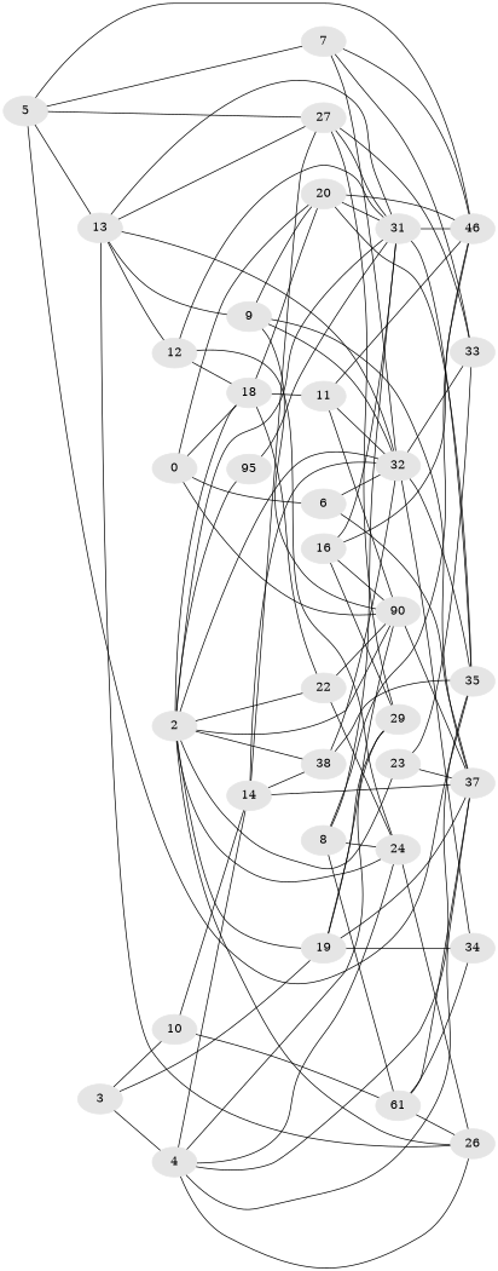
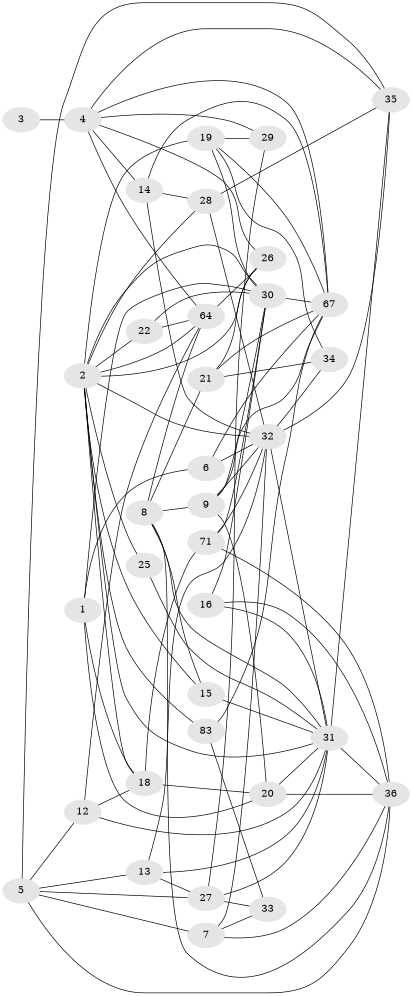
  graph {
    rankdir=LR
    node [color=gray90 style=filled]
    edge [weight=1.0]
-   1 [label=0]
+   1
    6
    18
    20
-   30 [label=90]
+   30
    32
-   37
-   11
+   37 [label=67]
+   11 [label=71]
    22
    31
    35
-   36 [label=46]
+   36
    2
+   15
    19
-   23
-   24
-   25 [label=95]
+   23 [label=83]
+   24 [label=64]
+   25
    26
-   28 [label=38]
+   28
    29
    34
    33
    3
    4
-   10
    14
-   21 [label=61]
+   21
    27
    5
    7
    12
    13
    8
    9
    16
    1 -- 6
    1 -- 18
    1 -- 20
    1 -- 30
    6 -- 32
    6 -- 37
    18 -- 20
    18 -- 11 [weight=2.0]
-   18 -- 22
    20 -- 31
-   20 -- 35
    20 -- 36
    30 -- 37
    32 -- 35
    32 -- 34
-   32 -- 33
+   32 -- 31
    11 -- 30
    11 -- 32
    11 -- 36
    22 -- 30
    22 -- 24
    31 -- 35
    31 -- 36
    2 -- 18
    2 -- 30
    2 -- 32
    2 -- 22 [weight=2.0]
    2 -- 31
+   2 -- 15
    2 -- 19 [weight=2.0]
    2 -- 23
    2 -- 24
    2 -- 25
    2 -- 26
    2 -- 28
+   15 -- 31
    19 -- 30
    19 -- 37
    19 -- 29
    19 -- 34 [weight=2.0]
    23 -- 37
    23 -- 33
    24 -- 26
    25 -- 31
    28 -- 32
    28 -- 35
-   3 -- 19
    3 -- 4
-   3 -- 10
    4 -- 37
    4 -- 35
    4 -- 24
    4 -- 26
    4 -- 29
    4 -- 14
-   10 -- 14
-   10 -- 21
    14 -- 32 [weight=3.0]
    14 -- 37
    14 -- 28
-   14 -- 27
    21 -- 37
    21 -- 26
    21 -- 34
    27 -- 31
    27 -- 29
    27 -- 33
    5 -- 35 [weight=2.0]
    5 -- 36
    5 -- 27 [weight=2.0]
    5 -- 7
-   13 -- 12
+   5 -- 12
    5 -- 13
    7 -- 32
    7 -- 36
    7 -- 33
    12 -- 18
    12 -- 31
    12 -- 24
    13 -- 32
    13 -- 31
-   13 -- 26
    13 -- 27 [weight=2.0]
    8 -- 31
    8 -- 36
+   8 -- 15
    8 -- 24
    8 -- 21
-   13 -- 9
+   8 -- 9
    9 -- 20
    9 -- 30
    9 -- 32
    9 -- 37
    16 -- 30
    16 -- 31
    16 -- 36
-   16 -- 29
  }
